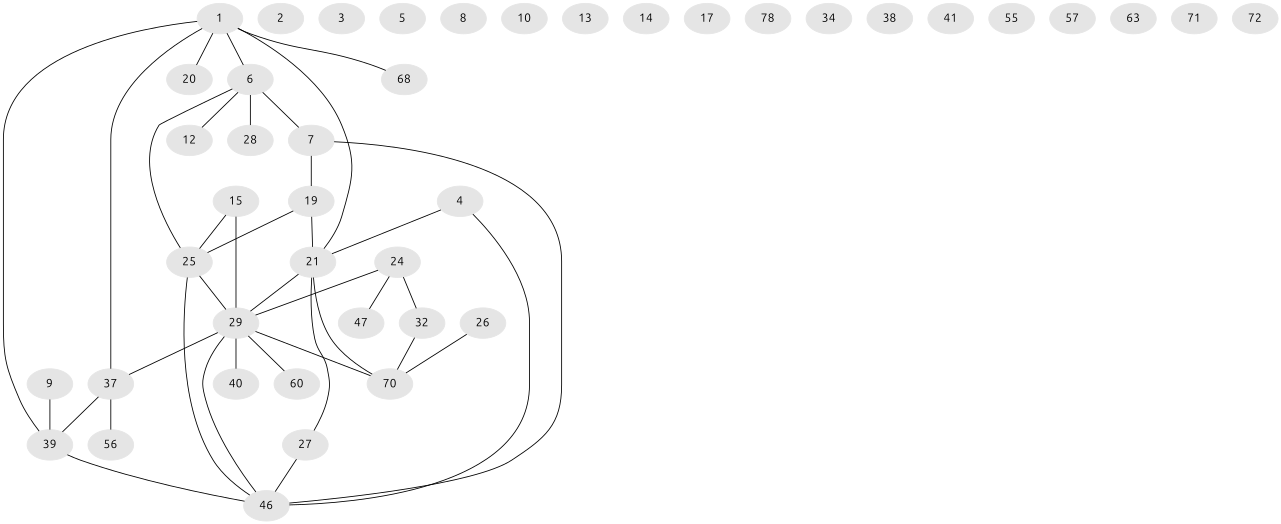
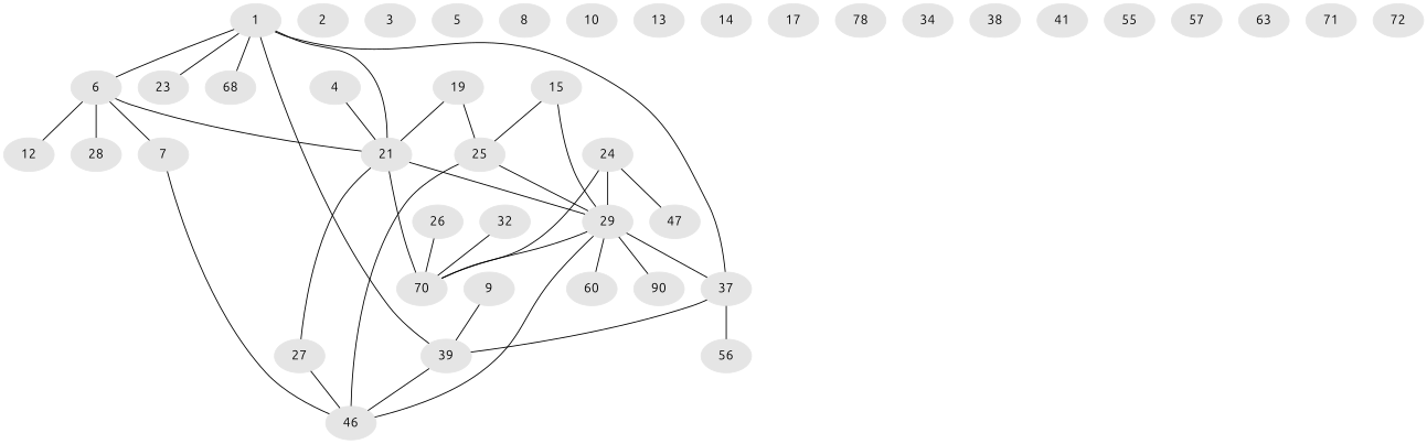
  graph {
    fontname=Ubuntu
    node [color=gray90 fontname=Ubuntu style=filled]
    edge [fontname=Ubuntu]
    1 [super="+67+11"]
    6 [super="+66+16"]
    21 [super="+22+62"]
-   23 [label=20]
+   23
    37 [super="+69"]
    39 [super="+48"]
    68 [super="+79"]
    7 [super="+30"]
    12
    28 [super="+53"]
    27
    29 [super="+35+36+33+51"]
    70 [super="+82+83"]
    56 [super="+72"]
    46 [super="+74"]
    2 [super="+88"]
    3
    4 [super="+50"]
    5
    19 [super="+87"]
    25 [super="+76"]
    8
    9
    10
    13
    14 [super="+20"]
    15 [super="+54"]
    17
    n29 [label=78 super="+42"]
-   40 [super="+59+77"]
+   40 [super="+59+77" label=90]
    60
    24 [super="+65+44"]
    47
    26
    32 [super="+45+61"]
    34
    38
    41
    55
    57
    63
    71
    n43 [label=72]
    1 -- 6
    1 -- 21
    1 -- 23
    1 -- 37
    1 -- 39
    1 -- 68
-   6 -- 25
+   6 -- 21
    6 -- 7 [weight=2]
    6 -- 12
    6 -- 28
    21 -- 27
    21 -- 29 [weight=2]
    21 -- 70 [weight=2]
    37 -- 39
    37 -- 56
    39 -- 46
    7 -- 46
-   7 -- 19
    27 -- 46
    29 -- 37
    29 -- 70
    29 -- 46
    29 -- 40
    29 -- 60
    4 -- 21
-   4 -- 46
    19 -- 21
    19 -- 25
    25 -- 29
    25 -- 46
    9 -- 39
    15 -- 29 [weight=2]
    15 -- 25
    24 -- 29
-   24 -- 32 [weight=2]
+   24 -- 70 [weight=2]
    24 -- 47
    26 -- 70
    32 -- 70
  }
